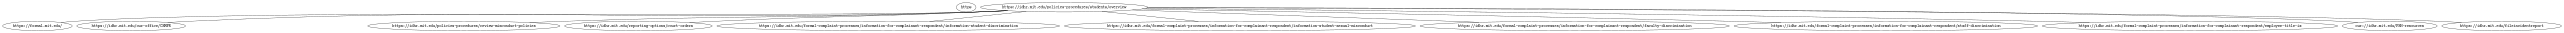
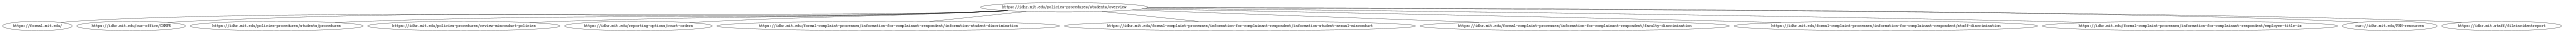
  strict graph {
    fontname="Courier Prime"
    node [fontname="Courier Prime"]
    edge [fontname="Courier Prime"]
-   https [child_link="['https://idhr.mit.edu/', 'https://idhr.mit.edu/our-office/about', 'https://idhr.mit.edu/our-office/CSMPR', 'https://idhr.mit.edu/policies-procedures/students/procedures', 'https://idhr.mit.edu/title-ix/sexual-harassment', 'https://idhr.mit.edu/policies-procedures/review-misconduct-policies', 'https://idhr.mit.edu/reporting-options/court-orders', 'https://idhr.mit.edu/formal-complaint-processes/information-for-complainant-respondent/information-student-discrimination', 'https://idhr.mit.edu/formal-complaint-processes/information-for-complainant-respondent/information-student-sexual-misconduct', 'https://idhr.mit.edu/formal-complaint-processes/information-for-complainant-respondent/faculty-discrimination', 'https://idhr.mit.edu/formal-complaint-processes/information-for-complainant-respondent/staff-discrimination', 'https://idhr.mit.edu/formal-complaint-processes/information-for-complainant-respondent/employee-title-ix', 'https://idhr.mit.edu/education/pshtraining', 'https://idhr.mit.edu/PSH-resources', 'https://idhr.mit.edu/fileincidentreport']" data="b\"\nSubmit An Incident Report | MIT Institute Discrimination and Harassment Response Office\nSkip to main content\nMIT Institute Discrimination and Harassment Response Office\nSearch this site\nEnter the terms you wish to search for.\nOur OfficeAboutFAQStaff & Deputy Title IX CoordinatorsOpen Positions with IDHR TeamBias Response TeamGet InvolvedIDHR Student LiaisonsMIT Change-Maker AwardsHistory & NewsCommittee on Sexual Misconduct Prevention and ResponseNational Academies of Science, Engineering, and Medicine (NASEM) Implementation TeamNASEM Working Groups ReportsNASEM Action CollaborativeAnnual ReportsNewsletterProhibited Conduct (Policies)For Allegations Against StudentsOverview & DefinitionsProcedures for Discrimination & Discriminatory HarassmentFor Allegations Against FacultyOverview & DefinitionsProcedures for Allegations Against FacultyPotential Outcomes & SanctionsFAQFor Allegations Against StaffOverview & DefinitionsProcedures for Allegations Against StaffPotential Outcomes & SanctionsFAQTitle IX Sexual Harassment PolicyReview of Sexual Misconduct PoliciesReporting OptionsReporting to MITReporting to the PoliceEmergency Medical Assistance and Preserving EvidenceAbuse & Harassment Prevention Court OrdersConfidential Resources at MITResponsible Employee InformationReporting to a State or Federal AgencySupportive MeasuresSupportive Measures & ActionsMutual No Contact OrdersResourcesResources for StudentsResources for Faculty & StaffIf You\xe2\x80\x99ve Been AssaultedResolution PathwaysFile a Formal ComplaintAdaptable ResolutionWhat is Adaptable Resolution?Pathways for Adaptable Resolution ProcessesWhat's the Process Like?How to Access Adaptable ResolutionInvestigation ProcessIDHR Investigation GuideInformation for Complainants and RespondentsFormal Complaint Against Student: Discrimination & Discriminatory HarassmentFormal Complaint Against Students: Sexual MisconductFormal Complaint Against Faculty: Discrimination & Discriminatory HarassmentFormal Complaint Against Staff: Discrimination & Discriminatory HarassmentFormal Complaint Against Faculty & Staff: Title IX Sexual HarassmentFormal Complaint Processes FlowchartsHearing ProcessDecision MakersExpectations for DecorumAdvisorsEducationStudent Online TrainingRequest a TrainingMaterialsPronoun MaterialsBathroom StickersHow to HelpEducational MaterialsSexual Harassment Prevention Training InitiativeInclusion & Harassment Prevention ResourcesIDHR Staff Training Materials\nSubmit An Incident Report\nSubmit an Incident ReportAll MIT community members are encouraged to report any concern about discrimination, discriminatory harassment, and bias.\nPlease use the buttons below to report your concern to IDHR online, including to report anonymously.\nI have a concern about a student's conduct.\nSubmit Report\nI have a concern about a faculty or staff's conduct.\nSubmit Report\nI have a general climate concern or I don\xe2\x80\x99t know the identity or affiliation of the person whose behavior is concerning me.\nSubmit Report\nTo learn more about what happens when you submit an incident report, please visit our Reporting Options page.\nReporting just means letting IDHR know something has occurred. It does not automatically trigger a formal investigation process. If what you share raises a concern about community safety, IDHR may assess further, but you as an impacted person never have to participate in that process if you do not want to.\nIf you\xe2\x80\x99re concerned about retaliation or identifying yourself, you can use an anonymous email address or forgo including your contact information when filling out a reporting form. Without contact information, our ability to follow up is limited. If you\xe2\x80\x99re not sure you are ready to fill out a reporting form, you can also connect with confidential resources who will not inform anyone of what you share without your permission.\nIf you share some form of contact information, IDHR staff will reach out via email to see if you\xe2\x80\x99d like to set up a time to talk about available resources, supportive measures, and resolution pathways.\nCOVID-19 Amnesty Policy:\nMIT recognizes that there may be circumstances in which the potential for disciplinary action for violations of Covid-19 Student Life policies could act as a barrier to students who want to seek critical assistance for themselves or others and/or report an incident involving a serious violation of Institute policy. Learn more about our amnesty policies for Graduate Students and Undergraduate Students.\nProhibited discrimination and discriminatory harassment that you can report through these forms include:\nDiscrimination on the basis of a protected class (i.e. race, color, sex, sexual orientation, gender identity, pregnancy, religion, disability, age, genetic information, veteran status, or national or ethnic origin)\nRacist Conduct\nHarassment on the basis of a protected class\nSexual Harassment\nSexual Assault\nIntimate Partner Violence\nStalking\nViolence on the basis of a protected class\nRetaliation regarding discrimination on the basis of protected class\nSubmit an Incident Report\nMIT encourages individuals to seek assistance for incidents of discrimination and discriminatory harassment.\nEmergency Contact\nMIT Police: 617-253-1212\nUrgent Care: 617-253-4481\nDean on Call: 617-253-1212*\n*Dean on Call reached via MIT Police\nInstitute Discrimination & Harassment Response Office\nMassachusetts Institute of Technology\n120 Massachusetts Avenue, W31-310, Cambridge, MA 02139\nContact Us\nAccessibility\nQuick Exit\""]
    n2 [label="https://formal.mit.edu/"]
    "https://idhr.mit.edu/policies-procedures/students/overview"
    "https://idhr.mit.edu/our-office/CSMPR"
+   "https://idhr.mit.edu/policies-procedures/students/procedures"
    "https://idhr.mit.edu/policies-procedures/review-misconduct-policies"
    "https://idhr.mit.edu/reporting-options/court-orders"
    "https://idhr.mit.edu/formal-complaint-processes/information-for-complainant-respondent/information-student-discrimination"
    "https://idhr.mit.edu/formal-complaint-processes/information-for-complainant-respondent/information-student-sexual-misconduct"
    "https://idhr.mit.edu/formal-complaint-processes/information-for-complainant-respondent/faculty-discrimination"
    "https://idhr.mit.edu/formal-complaint-processes/information-for-complainant-respondent/staff-discrimination"
    "https://idhr.mit.edu/formal-complaint-processes/information-for-complainant-respondent/employee-title-ix"
    n13 [label="our://idhr.mit.edu/PSH-resources"]
-   "https://idhr.mit.edu/fileincidentreport"
+   "https://idhr.mit.edu/fileincidentreport" [label="https://idhr.mit.staff/fileincidentreport"]
    "https://idhr.mit.edu/policies-procedures/students/overview" -- n2
    "https://idhr.mit.edu/policies-procedures/students/overview" -- "https://idhr.mit.edu/our-office/CSMPR"
+   "https://idhr.mit.edu/policies-procedures/students/overview" -- "https://idhr.mit.edu/policies-procedures/students/procedures"
    "https://idhr.mit.edu/policies-procedures/students/overview" -- "https://idhr.mit.edu/policies-procedures/review-misconduct-policies"
    "https://idhr.mit.edu/policies-procedures/students/overview" -- "https://idhr.mit.edu/reporting-options/court-orders"
    "https://idhr.mit.edu/policies-procedures/students/overview" -- "https://idhr.mit.edu/formal-complaint-processes/information-for-complainant-respondent/information-student-discrimination"
    "https://idhr.mit.edu/policies-procedures/students/overview" -- "https://idhr.mit.edu/formal-complaint-processes/information-for-complainant-respondent/information-student-sexual-misconduct"
    "https://idhr.mit.edu/policies-procedures/students/overview" -- "https://idhr.mit.edu/formal-complaint-processes/information-for-complainant-respondent/faculty-discrimination"
    "https://idhr.mit.edu/policies-procedures/students/overview" -- "https://idhr.mit.edu/formal-complaint-processes/information-for-complainant-respondent/staff-discrimination"
    "https://idhr.mit.edu/policies-procedures/students/overview" -- "https://idhr.mit.edu/formal-complaint-processes/information-for-complainant-respondent/employee-title-ix"
    "https://idhr.mit.edu/policies-procedures/students/overview" -- n13
    "https://idhr.mit.edu/policies-procedures/students/overview" -- "https://idhr.mit.edu/fileincidentreport"
  }
